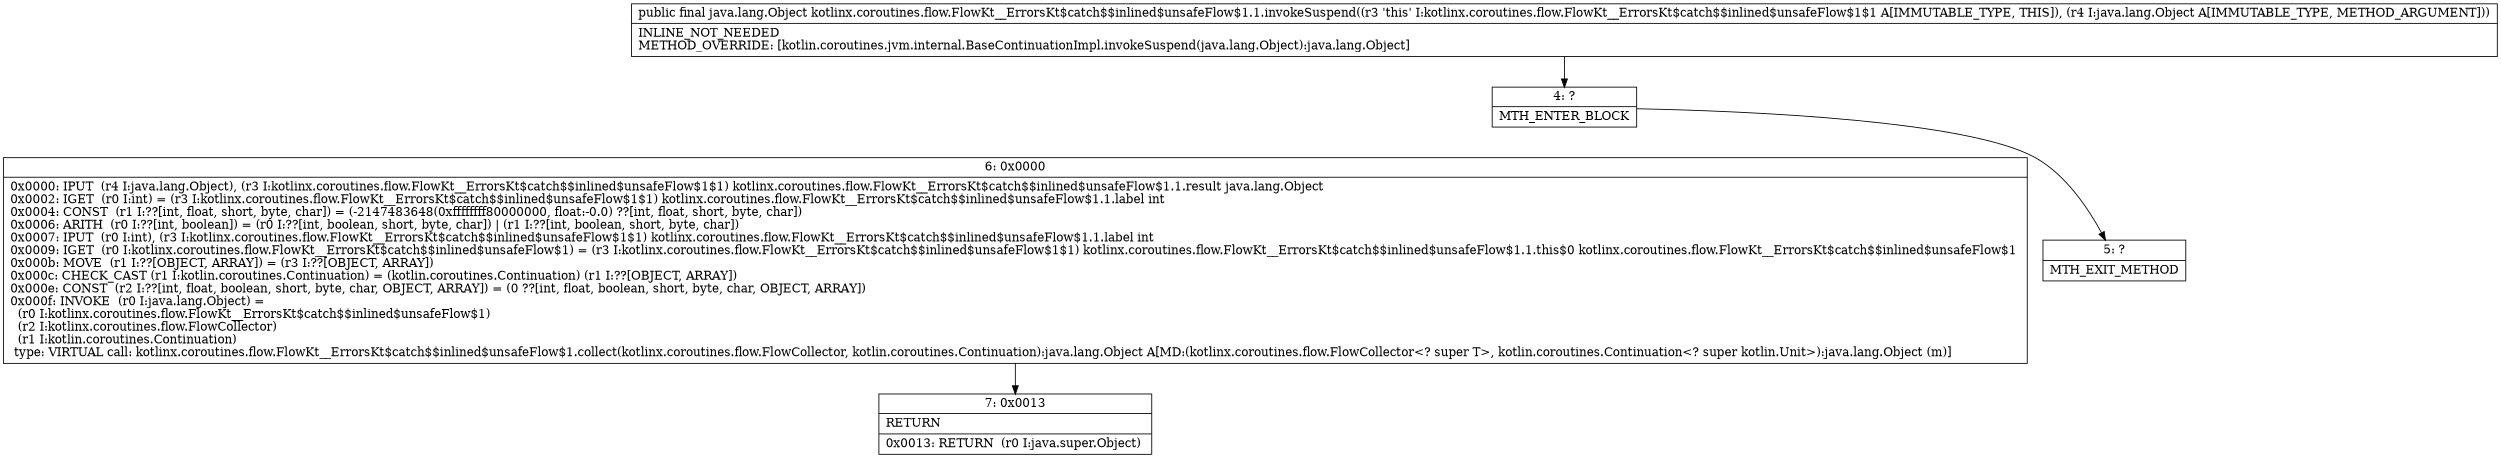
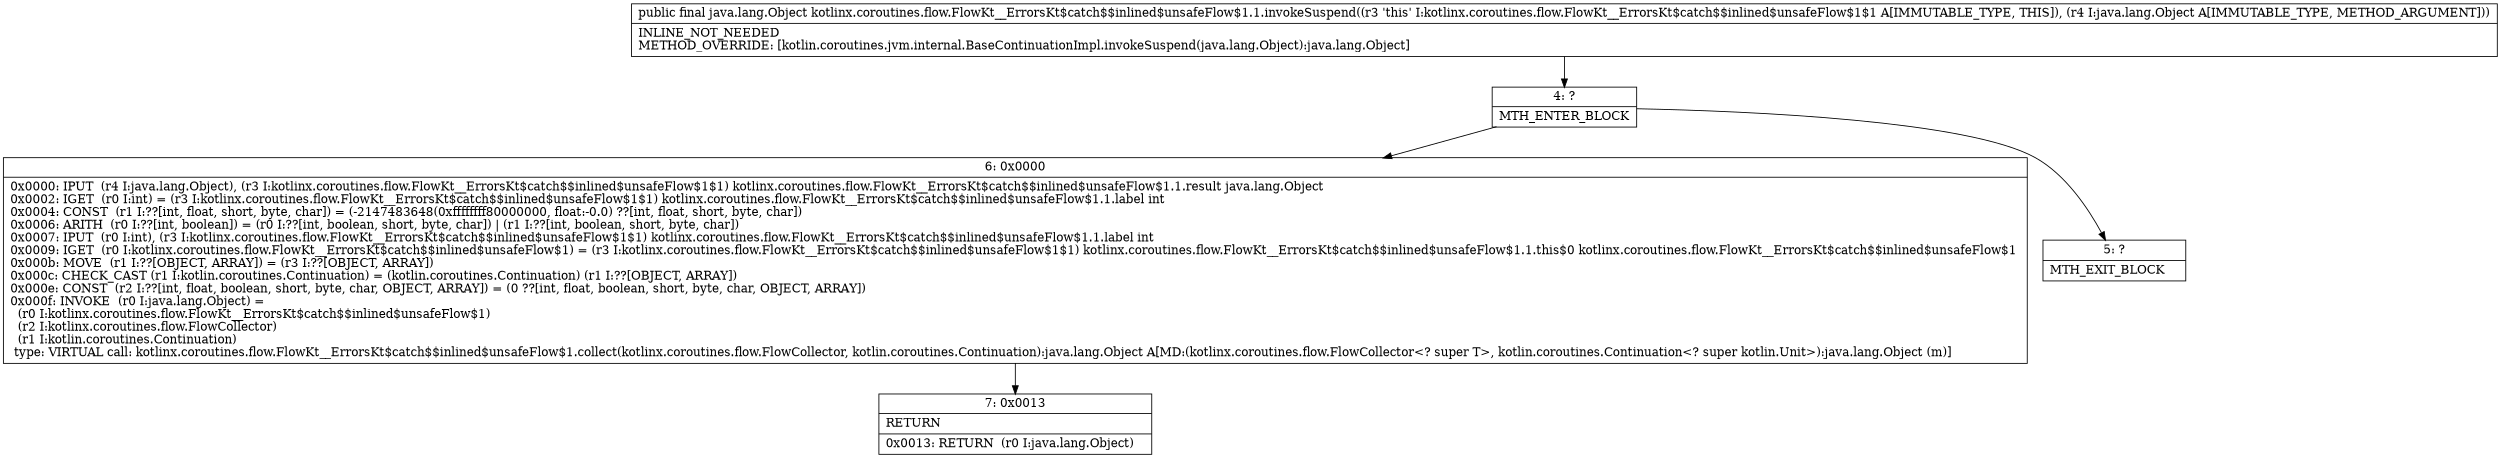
  digraph {
    node [shape=record]
    n1 [label="{4\:\ ?|MTH_ENTER_BLOCK\l}"]
    n2 [label="{6\:\ 0x0000|0x0000: IPUT  (r4 I:java.lang.Object), (r3 I:kotlinx.coroutines.flow.FlowKt__ErrorsKt$catch$$inlined$unsafeFlow$1$1) kotlinx.coroutines.flow.FlowKt__ErrorsKt$catch$$inlined$unsafeFlow$1.1.result java.lang.Object \l0x0002: IGET  (r0 I:int) = (r3 I:kotlinx.coroutines.flow.FlowKt__ErrorsKt$catch$$inlined$unsafeFlow$1$1) kotlinx.coroutines.flow.FlowKt__ErrorsKt$catch$$inlined$unsafeFlow$1.1.label int \l0x0004: CONST  (r1 I:??[int, float, short, byte, char]) = (\-2147483648(0xffffffff80000000, float:\-0.0) ??[int, float, short, byte, char]) \l0x0006: ARITH  (r0 I:??[int, boolean]) = (r0 I:??[int, boolean, short, byte, char]) \| (r1 I:??[int, boolean, short, byte, char]) \l0x0007: IPUT  (r0 I:int), (r3 I:kotlinx.coroutines.flow.FlowKt__ErrorsKt$catch$$inlined$unsafeFlow$1$1) kotlinx.coroutines.flow.FlowKt__ErrorsKt$catch$$inlined$unsafeFlow$1.1.label int \l0x0009: IGET  (r0 I:kotlinx.coroutines.flow.FlowKt__ErrorsKt$catch$$inlined$unsafeFlow$1) = (r3 I:kotlinx.coroutines.flow.FlowKt__ErrorsKt$catch$$inlined$unsafeFlow$1$1) kotlinx.coroutines.flow.FlowKt__ErrorsKt$catch$$inlined$unsafeFlow$1.1.this$0 kotlinx.coroutines.flow.FlowKt__ErrorsKt$catch$$inlined$unsafeFlow$1 \l0x000b: MOVE  (r1 I:??[OBJECT, ARRAY]) = (r3 I:??[OBJECT, ARRAY]) \l0x000c: CHECK_CAST (r1 I:kotlin.coroutines.Continuation) = (kotlin.coroutines.Continuation) (r1 I:??[OBJECT, ARRAY]) \l0x000e: CONST  (r2 I:??[int, float, boolean, short, byte, char, OBJECT, ARRAY]) = (0 ??[int, float, boolean, short, byte, char, OBJECT, ARRAY]) \l0x000f: INVOKE  (r0 I:java.lang.Object) = \l  (r0 I:kotlinx.coroutines.flow.FlowKt__ErrorsKt$catch$$inlined$unsafeFlow$1)\l  (r2 I:kotlinx.coroutines.flow.FlowCollector)\l  (r1 I:kotlin.coroutines.Continuation)\l type: VIRTUAL call: kotlinx.coroutines.flow.FlowKt__ErrorsKt$catch$$inlined$unsafeFlow$1.collect(kotlinx.coroutines.flow.FlowCollector, kotlin.coroutines.Continuation):java.lang.Object A[MD:(kotlinx.coroutines.flow.FlowCollector\<? super T\>, kotlin.coroutines.Continuation\<? super kotlin.Unit\>):java.lang.Object (m)]\l}"]
-   n3 [label="{5\:\ ?|MTH_EXIT_METHOD\l}"]
-   n4 [label="{7\:\ 0x0013|RETURN\l|0x0013: RETURN  (r0 I:java.super.Object) \l}"]
+   n3 [label="{5\:\ ?|MTH_EXIT_BLOCK\l}"]
+   n4 [label="{7\:\ 0x0013|RETURN\l|0x0013: RETURN  (r0 I:java.lang.Object) \l}"]
    n5 [label="{public final java.lang.Object kotlinx.coroutines.flow.FlowKt__ErrorsKt$catch$$inlined$unsafeFlow$1.1.invokeSuspend((r3 'this' I:kotlinx.coroutines.flow.FlowKt__ErrorsKt$catch$$inlined$unsafeFlow$1$1 A[IMMUTABLE_TYPE, THIS]), (r4 I:java.lang.Object A[IMMUTABLE_TYPE, METHOD_ARGUMENT]))  | INLINE_NOT_NEEDED\lMETHOD_OVERRIDE: [kotlin.coroutines.jvm.internal.BaseContinuationImpl.invokeSuspend(java.lang.Object):java.lang.Object]\l}"]
+   n1 -> n2
    n1 -> n3
    n2 -> n4
    n5 -> n1
  }
